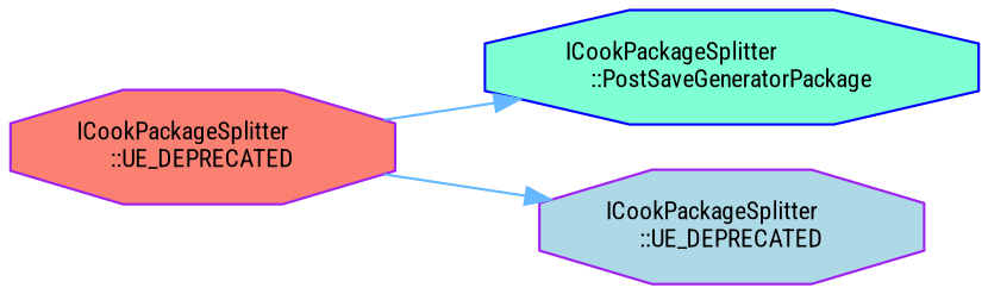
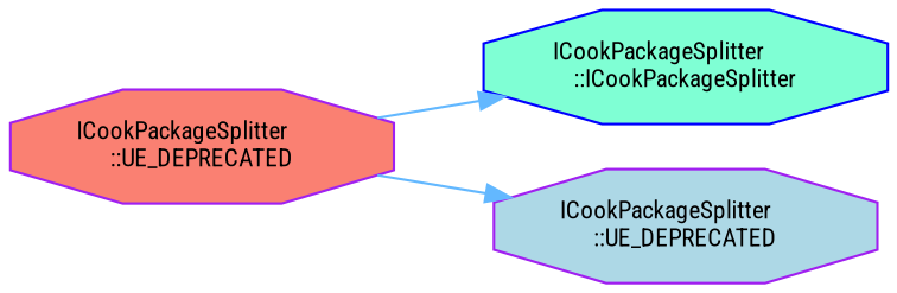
  digraph {
    rankdir=LR
    fontname="Roboto Condensed"
    node [color=purple fontname="Roboto Condensed" fontsize=10 shape=octagon style=filled]
    edge [color=steelblue1 fontname="Roboto Condensed" fontsize=10 labelfontname=Helvetica labelfontsize=10 style=solid]
    n1 [fillcolor=salmon fontcolor=black height=0.2 label="ICookPackageSplitter\l::UE_DEPRECATED" width=0.4]
-   n2 [color=blue fillcolor=aquamarine height=0.2 label="ICookPackageSplitter\l::PostSaveGeneratorPackage" width=0.4]
+   n2 [color=blue fillcolor=aquamarine height=0.2 label="ICookPackageSplitter\l::ICookPackageSplitter" width=0.4]
    n3 [fillcolor=lightblue height=0.2 label="ICookPackageSplitter\l::UE_DEPRECATED" width=0.4]
    n1 -> n2
    n1 -> n3
  }
